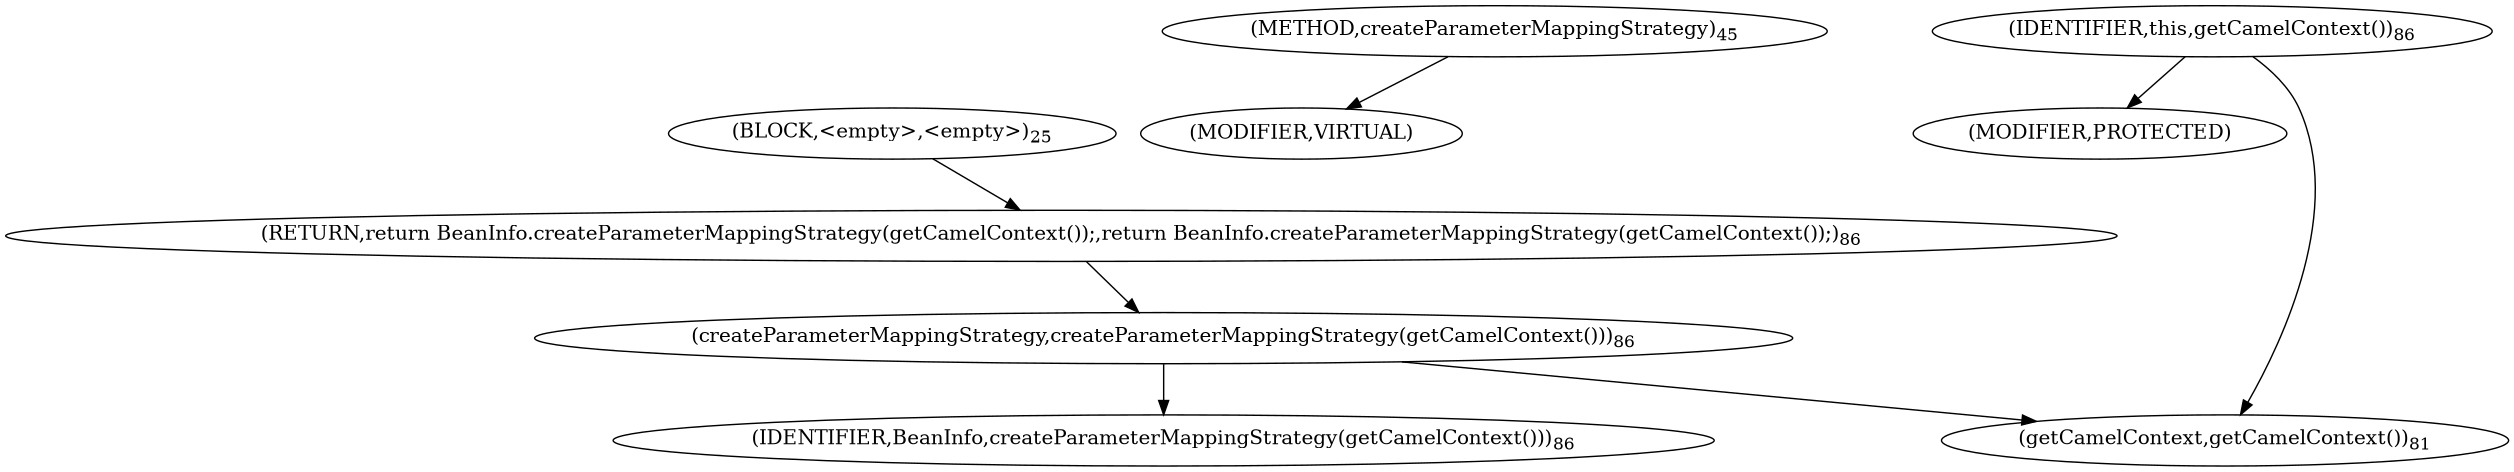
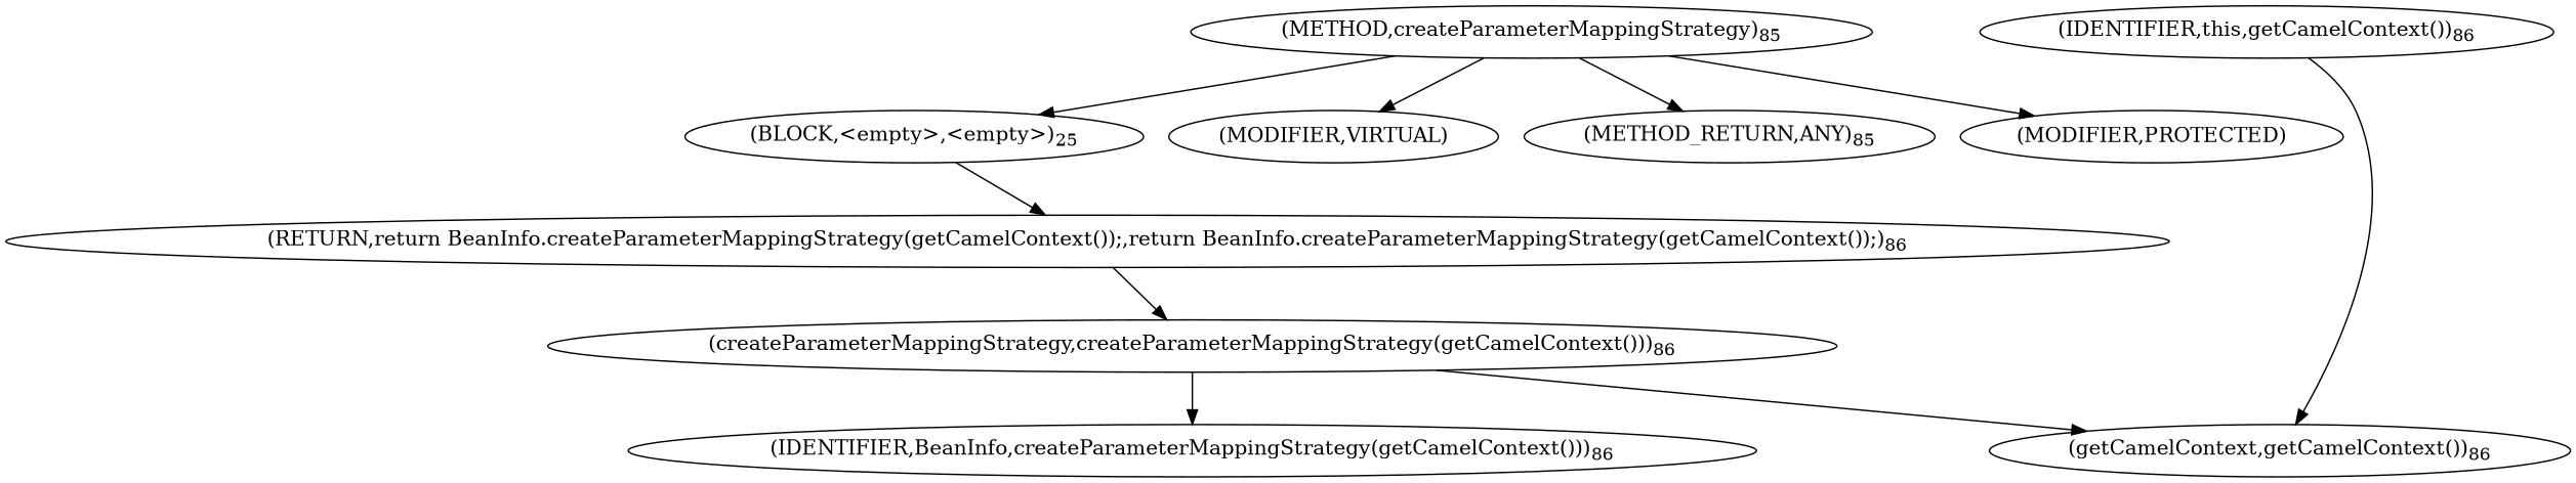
  digraph {
-   n1 [label=<(METHOD,createParameterMappingStrategy)<SUB>45</SUB>>]
+   n1 [label=<(METHOD,createParameterMappingStrategy)<SUB>85</SUB>>]
    n2 [label=<(BLOCK,&lt;empty&gt;,&lt;empty&gt;)<SUB>25</SUB>>]
    n3 [label=<(MODIFIER,PROTECTED)>]
    n4 [label=<(MODIFIER,VIRTUAL)>]
+   n5 [label=<(METHOD_RETURN,ANY)<SUB>85</SUB>>]
    n6 [label=<(RETURN,return BeanInfo.createParameterMappingStrategy(getCamelContext());,return BeanInfo.createParameterMappingStrategy(getCamelContext());)<SUB>86</SUB>>]
    n7 [label=<(createParameterMappingStrategy,createParameterMappingStrategy(getCamelContext()))<SUB>86</SUB>>]
    n8 [label=<(IDENTIFIER,BeanInfo,createParameterMappingStrategy(getCamelContext()))<SUB>86</SUB>>]
-   n9 [label=<(getCamelContext,getCamelContext())<SUB>81</SUB>>]
+   n9 [label=<(getCamelContext,getCamelContext())<SUB>86</SUB>>]
    n10 [label=<(IDENTIFIER,this,getCamelContext())<SUB>86</SUB>>]
-   n10 -> n3
+   n1 -> n2
+   n1 -> n3
    n1 -> n4
+   n1 -> n5
    n2 -> n6
    n6 -> n7
    n7 -> n8
    n7 -> n9
    n10 -> n9
  }
